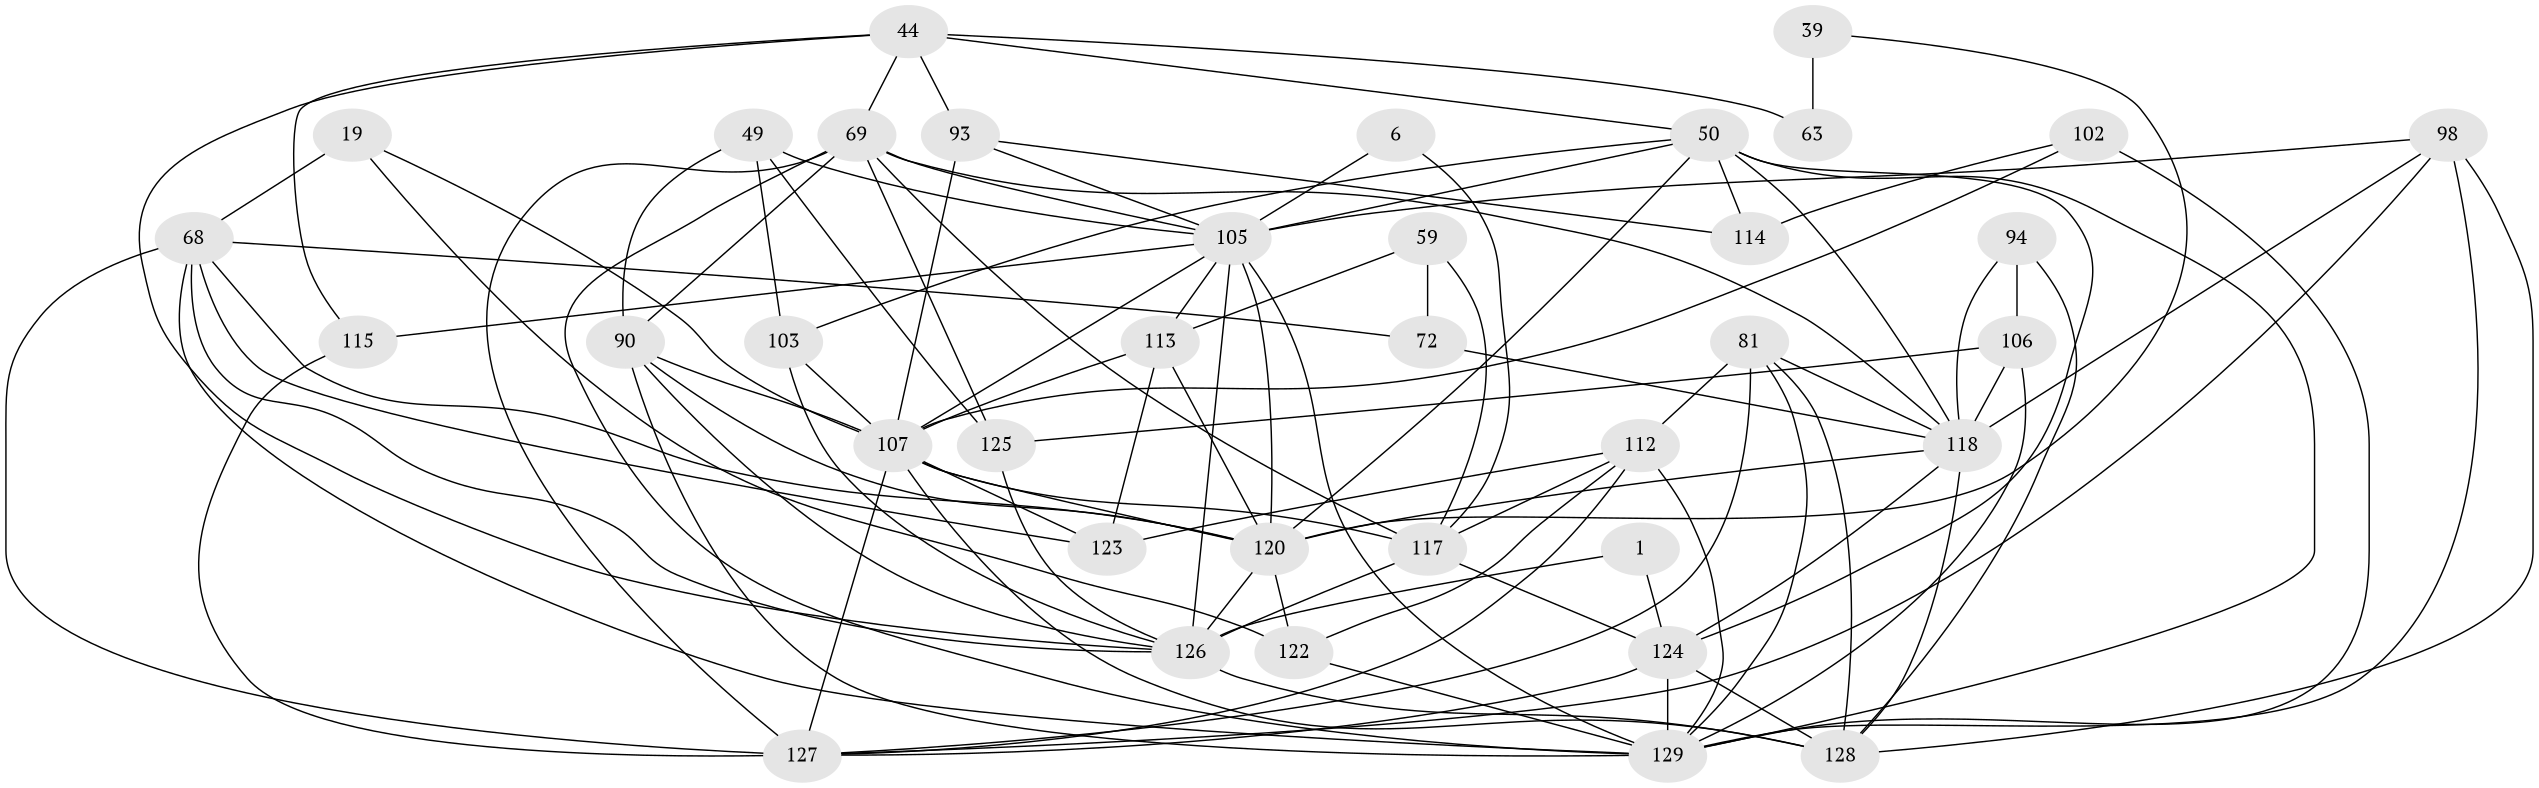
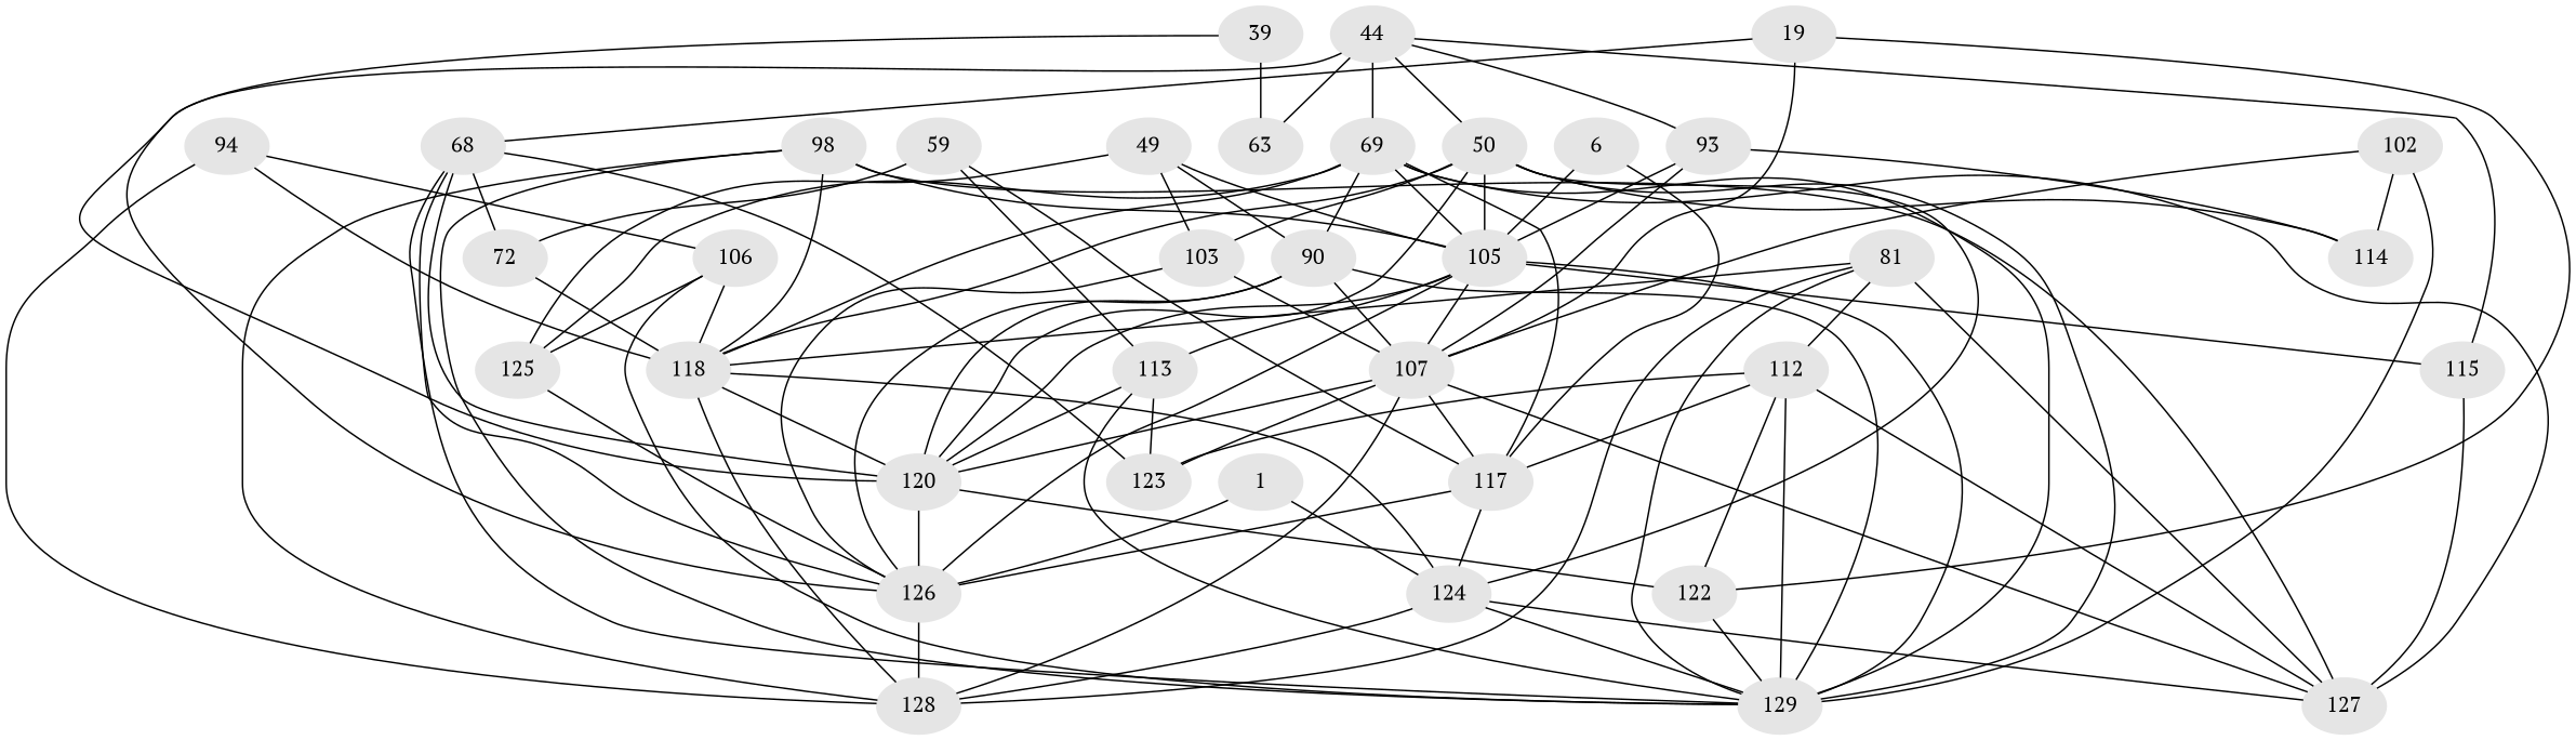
  graph {
    fontname="PT Serif"
    node [color=gray90 fontname="PT Serif" style=filled]
    edge [fontname="PT Serif"]
    124 [super="+13+121"]
    129 [super="+28+66"]
    127 [super="+111+86"]
    128 [super="+89"]
    1
    126 [super="+74+119+80"]
    105 [super="+92+97+84+85"]
    107 [super="+17+101+99+83"]
    120 [super="+29+46+76+82+110"]
    115
    113 [super="+3+78"]
    6
    117 [super="+108"]
    68 [super="+53+58"]
    72
    123
    19
    122
    39 [super="+23"]
    63
    44 [super="+11"]
    50 [super="+34+25+35"]
    69 [super="+56+14+48"]
    93 [super="+61"]
    103 [super="+7"]
    114 [super="+100"]
    118 [super="+96+109"]
    90 [super="+77"]
    125 [super="+45"]
    49
    59
    81 [super="+8"]
    112 [super="+12+5"]
    94 [super="+31"]
    106
    98 [super="+67"]
    102 [super="+62"]
    124 -- 129 [weight=2]
    124 -- 127
    124 -- 128 [weight=3]
    1 -- 124
    1 -- 126
    126 -- 128 [weight=2]
    105 -- 129 [weight=3]
    105 -- 126 [weight=4]
    105 -- 107 [weight=2]
    105 -- 120
    105 -- 115 [weight=2]
    105 -- 113 [weight=3]
    107 -- 127 [weight=2]
    107 -- 128
    107 -- 120 [weight=4]
    107 -- 117
    107 -- 123
    120 -- 126 [weight=3]
    120 -- 122 [weight=2]
    115 -- 127
-   113 -- 107
+   113 -- 129
    113 -- 120 [weight=2]
    113 -- 123
    6 -- 105
    6 -- 117
    117 -- 124
    117 -- 126 [weight=3]
    68 -- 129 [weight=2]
-   68 -- 127
    68 -- 126
    68 -- 120
    68 -- 72 [weight=2]
    68 -- 123
    72 -- 118
    19 -- 107
    19 -- 68
    19 -- 122
    122 -- 129
    39 -- 120
    39 -- 63 [weight=2]
    44 -- 126 [weight=2]
    44 -- 115
    44 -- 63 [weight=2]
    44 -- 50
    44 -- 69
    44 -- 93
    50 -- 124
    50 -- 129 [weight=2]
    50 -- 105
    50 -- 120 [weight=2]
    50 -- 103
    50 -- 114 [weight=2]
    50 -- 118
    69 -- 129 [weight=2]
    69 -- 127 [weight=3]
    69 -- 105 [weight=2]
    69 -- 117 [weight=2]
    69 -- 118
    69 -- 90 [weight=2]
    69 -- 125
    93 -- 105
    93 -- 107 [weight=3]
    93 -- 114
    103 -- 126
    103 -- 107 [weight=2]
    118 -- 124
    118 -- 128
    118 -- 120 [weight=3]
    90 -- 129
    90 -- 126
    90 -- 107 [weight=2]
    90 -- 120
    125 -- 126
    49 -- 105 [weight=2]
    49 -- 103
    49 -- 90
    49 -- 125
    59 -- 113
    59 -- 117
    59 -- 72
    81 -- 129
    81 -- 127
    81 -- 128
    81 -- 118 [weight=2]
    81 -- 112 [weight=2]
    112 -- 129
    112 -- 127 [weight=2]
    112 -- 117
    112 -- 123
    112 -- 122 [weight=2]
    94 -- 128 [weight=2]
    94 -- 118
    94 -- 106
    106 -- 129 [weight=2]
    106 -- 118
    106 -- 125 [weight=2]
    98 -- 129
    98 -- 127 [weight=2]
    98 -- 128 [weight=2]
    98 -- 105 [weight=2]
    98 -- 118
    102 -- 129 [weight=2]
    102 -- 107
    102 -- 114
  }
